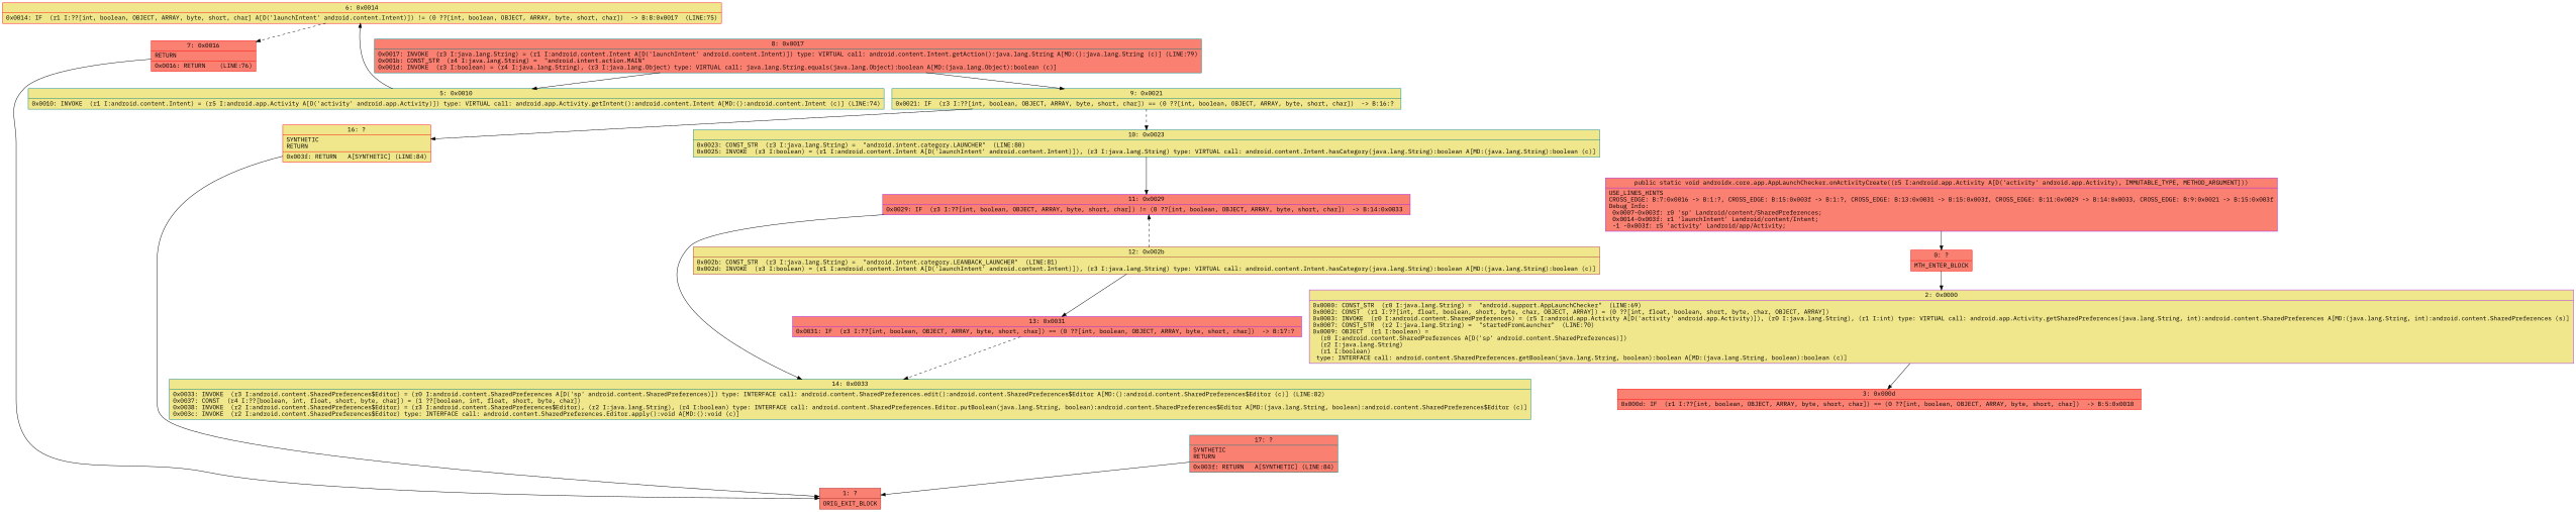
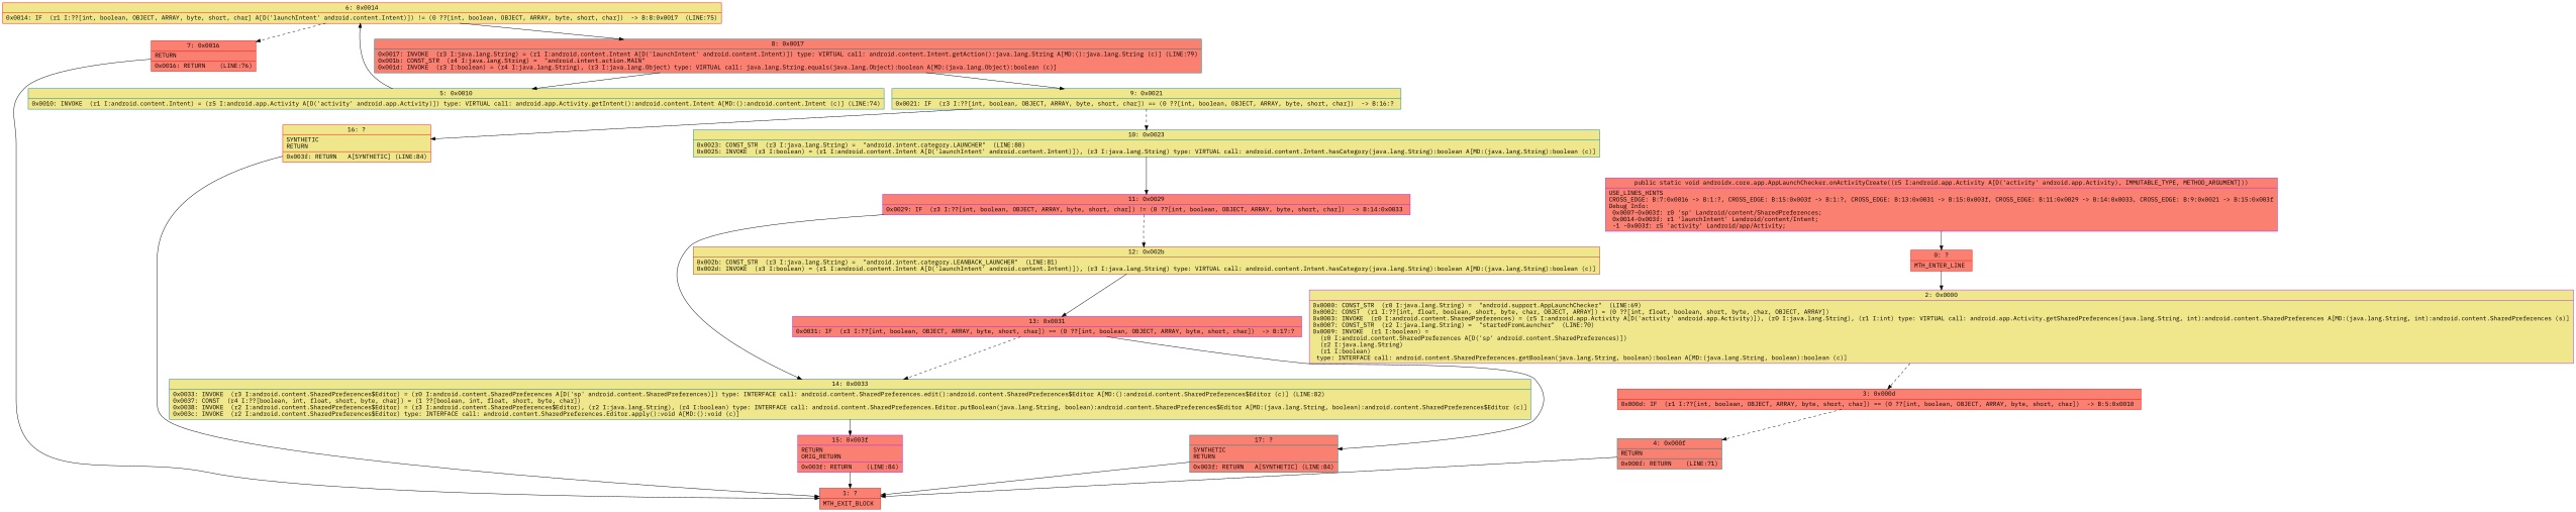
  digraph {
    fontname="IBM Plex Mono"
    node [color=teal fillcolor=salmon fontname="IBM Plex Mono" shape=record style=filled]
    edge [fontname="IBM Plex Mono"]
-   n1 [color=red label="{0\:\ ?|MTH_ENTER_BLOCK\l}"]
-   n2 [color=purple fillcolor=khaki label="{2\:\ 0x0000|0x0000: CONST_STR  (r0 I:java.lang.String) =  \"android.support.AppLaunchChecker\"  (LINE:69)\l0x0002: CONST  (r1 I:??[int, float, boolean, short, byte, char, OBJECT, ARRAY]) = (0 ??[int, float, boolean, short, byte, char, OBJECT, ARRAY]) \l0x0003: INVOKE  (r0 I:android.content.SharedPreferences) = (r5 I:android.app.Activity A[D('activity' android.app.Activity)]), (r0 I:java.lang.String), (r1 I:int) type: VIRTUAL call: android.app.Activity.getSharedPreferences(java.lang.String, int):android.content.SharedPreferences A[MD:(java.lang.String, int):android.content.SharedPreferences (s)]\l0x0007: CONST_STR  (r2 I:java.lang.String) =  \"startedFromLauncher\"  (LINE:70)\l0x0009: OBJECT  (r1 I:boolean) = \l  (r0 I:android.content.SharedPreferences A[D('sp' android.content.SharedPreferences)])\l  (r2 I:java.lang.String)\l  (r1 I:boolean)\l type: INTERFACE call: android.content.SharedPreferences.getBoolean(java.lang.String, boolean):boolean A[MD:(java.lang.String, boolean):boolean (c)]\l}"]
+   n1 [color=red label="{0\:\ ?|MTH_ENTER_LINE\l}"]
+   n2 [color=purple fillcolor=khaki label="{2\:\ 0x0000|0x0000: CONST_STR  (r0 I:java.lang.String) =  \"android.support.AppLaunchChecker\"  (LINE:69)\l0x0002: CONST  (r1 I:??[int, float, boolean, short, byte, char, OBJECT, ARRAY]) = (0 ??[int, float, boolean, short, byte, char, OBJECT, ARRAY]) \l0x0003: INVOKE  (r0 I:android.content.SharedPreferences) = (r5 I:android.app.Activity A[D('activity' android.app.Activity)]), (r0 I:java.lang.String), (r1 I:int) type: VIRTUAL call: android.app.Activity.getSharedPreferences(java.lang.String, int):android.content.SharedPreferences A[MD:(java.lang.String, int):android.content.SharedPreferences (s)]\l0x0007: CONST_STR  (r2 I:java.lang.String) =  \"startedFromLauncher\"  (LINE:70)\l0x0009: INVOKE  (r1 I:boolean) = \l  (r0 I:android.content.SharedPreferences A[D('sp' android.content.SharedPreferences)])\l  (r2 I:java.lang.String)\l  (r1 I:boolean)\l type: INTERFACE call: android.content.SharedPreferences.getBoolean(java.lang.String, boolean):boolean A[MD:(java.lang.String, boolean):boolean (c)]\l}"]
    n3 [color=red label="{3\:\ 0x000d|0x000d: IF  (r1 I:??[int, boolean, OBJECT, ARRAY, byte, short, char]) == (0 ??[int, boolean, OBJECT, ARRAY, byte, short, char])  \-\> B:5:0x0010 \l}"]
-   n5 [color=brown label="{1\:\ ?|ORIG_EXIT_BLOCK\l}"]
+   n4 [label="{4\:\ 0x000f|RETURN\l|0x000f: RETURN    (LINE:71)\l}"]
+   n5 [color=brown label="{1\:\ ?|MTH_EXIT_BLOCK\l}"]
    n6 [fillcolor=khaki label="{5\:\ 0x0010|0x0010: INVOKE  (r1 I:android.content.Intent) = (r5 I:android.app.Activity A[D('activity' android.app.Activity)]) type: VIRTUAL call: android.app.Activity.getIntent():android.content.Intent A[MD:():android.content.Intent (c)] (LINE:74)\l}"]
    n7 [color=red fillcolor=khaki label="{6\:\ 0x0014|0x0014: IF  (r1 I:??[int, boolean, OBJECT, ARRAY, byte, short, char] A[D('launchIntent' android.content.Intent)]) != (0 ??[int, boolean, OBJECT, ARRAY, byte, short, char])  \-\> B:8:0x0017  (LINE:75)\l}"]
    n8 [color=red label="{7\:\ 0x0016|RETURN\l|0x0016: RETURN    (LINE:76)\l}"]
    n9 [label="{8\:\ 0x0017|0x0017: INVOKE  (r3 I:java.lang.String) = (r1 I:android.content.Intent A[D('launchIntent' android.content.Intent)]) type: VIRTUAL call: android.content.Intent.getAction():java.lang.String A[MD:():java.lang.String (c)] (LINE:79)\l0x001b: CONST_STR  (r4 I:java.lang.String) =  \"android.intent.action.MAIN\" \l0x001d: INVOKE  (r3 I:boolean) = (r4 I:java.lang.String), (r3 I:java.lang.Object) type: VIRTUAL call: java.lang.String.equals(java.lang.Object):boolean A[MD:(java.lang.Object):boolean (c)]\l}"]
    n10 [fillcolor=khaki label="{9\:\ 0x0021|0x0021: IF  (r3 I:??[int, boolean, OBJECT, ARRAY, byte, short, char]) == (0 ??[int, boolean, OBJECT, ARRAY, byte, short, char])  \-\> B:16:? \l}"]
    n11 [fillcolor=khaki label="{10\:\ 0x0023|0x0023: CONST_STR  (r3 I:java.lang.String) =  \"android.intent.category.LAUNCHER\"  (LINE:80)\l0x0025: INVOKE  (r3 I:boolean) = (r1 I:android.content.Intent A[D('launchIntent' android.content.Intent)]), (r3 I:java.lang.String) type: VIRTUAL call: android.content.Intent.hasCategory(java.lang.String):boolean A[MD:(java.lang.String):boolean (c)]\l}"]
    n12 [color=red fillcolor=khaki label="{16\:\ ?|SYNTHETIC\lRETURN\l|0x003f: RETURN   A[SYNTHETIC] (LINE:84)\l}"]
    n13 [color=purple label="{11\:\ 0x0029|0x0029: IF  (r3 I:??[int, boolean, OBJECT, ARRAY, byte, short, char]) != (0 ??[int, boolean, OBJECT, ARRAY, byte, short, char])  \-\> B:14:0x0033 \l}"]
    n14 [color=brown fillcolor=khaki label="{12\:\ 0x002b|0x002b: CONST_STR  (r3 I:java.lang.String) =  \"android.intent.category.LEANBACK_LAUNCHER\"  (LINE:81)\l0x002d: INVOKE  (r3 I:boolean) = (r1 I:android.content.Intent A[D('launchIntent' android.content.Intent)]), (r3 I:java.lang.String) type: VIRTUAL call: android.content.Intent.hasCategory(java.lang.String):boolean A[MD:(java.lang.String):boolean (c)]\l}"]
    n15 [fillcolor=khaki label="{14\:\ 0x0033|0x0033: INVOKE  (r3 I:android.content.SharedPreferences$Editor) = (r0 I:android.content.SharedPreferences A[D('sp' android.content.SharedPreferences)]) type: INTERFACE call: android.content.SharedPreferences.edit():android.content.SharedPreferences$Editor A[MD:():android.content.SharedPreferences$Editor (c)] (LINE:82)\l0x0037: CONST  (r4 I:??[boolean, int, float, short, byte, char]) = (1 ??[boolean, int, float, short, byte, char]) \l0x0038: INVOKE  (r2 I:android.content.SharedPreferences$Editor) = (r3 I:android.content.SharedPreferences$Editor), (r2 I:java.lang.String), (r4 I:boolean) type: INTERFACE call: android.content.SharedPreferences.Editor.putBoolean(java.lang.String, boolean):android.content.SharedPreferences$Editor A[MD:(java.lang.String, boolean):android.content.SharedPreferences$Editor (c)]\l0x003c: INVOKE  (r2 I:android.content.SharedPreferences$Editor) type: INTERFACE call: android.content.SharedPreferences.Editor.apply():void A[MD:():void (c)]\l}"]
    n16 [color=purple label="{13\:\ 0x0031|0x0031: IF  (r3 I:??[int, boolean, OBJECT, ARRAY, byte, short, char]) == (0 ??[int, boolean, OBJECT, ARRAY, byte, short, char])  \-\> B:17:? \l}"]
+   n17 [color=purple label="{15\:\ 0x003f|RETURN\lORIG_RETURN\l|0x003f: RETURN    (LINE:84)\l}"]
    n18 [label="{17\:\ ?|SYNTHETIC\lRETURN\l|0x003f: RETURN   A[SYNTHETIC] (LINE:84)\l}"]
    n19 [color=purple label="{public static void androidx.core.app.AppLaunchChecker.onActivityCreate((r5 I:android.app.Activity A[D('activity' android.app.Activity), IMMUTABLE_TYPE, METHOD_ARGUMENT]))  | USE_LINES_HINTS\lCROSS_EDGE: B:7:0x0016 \-\> B:1:?, CROSS_EDGE: B:15:0x003f \-\> B:1:?, CROSS_EDGE: B:13:0x0031 \-\> B:15:0x003f, CROSS_EDGE: B:11:0x0029 \-\> B:14:0x0033, CROSS_EDGE: B:9:0x0021 \-\> B:15:0x003f\lDebug Info:\l  0x0007\-0x003f: r0 'sp' Landroid\/content\/SharedPreferences;\l  0x0014\-0x003f: r1 'launchIntent' Landroid\/content\/Intent;\l  \-1 \-0x003f: r5 'activity' Landroid\/app\/Activity;\l}"]
    n1 -> n2
-   n2 -> n3
+   n2 -> n3 [style=dashed]
+   n3 -> n4 [style=dashed]
+   n4 -> n5
    n6 -> n7
    n7 -> n8 [style=dashed]
+   n7 -> n9
    n8 -> n5
    n9 -> n6
    n9 -> n10
    n10 -> n11 [style=dashed]
    n10 -> n12
    n11 -> n13
    n12 -> n5
-   n14 -> n13 [style=dashed]
+   n13 -> n14 [style=dashed]
    n13 -> n15
    n14 -> n16
+   n15 -> n17
    n16 -> n15 [style=dashed]
+   n16 -> n18
+   n17 -> n5
    n18 -> n5
    n19 -> n1
  }
